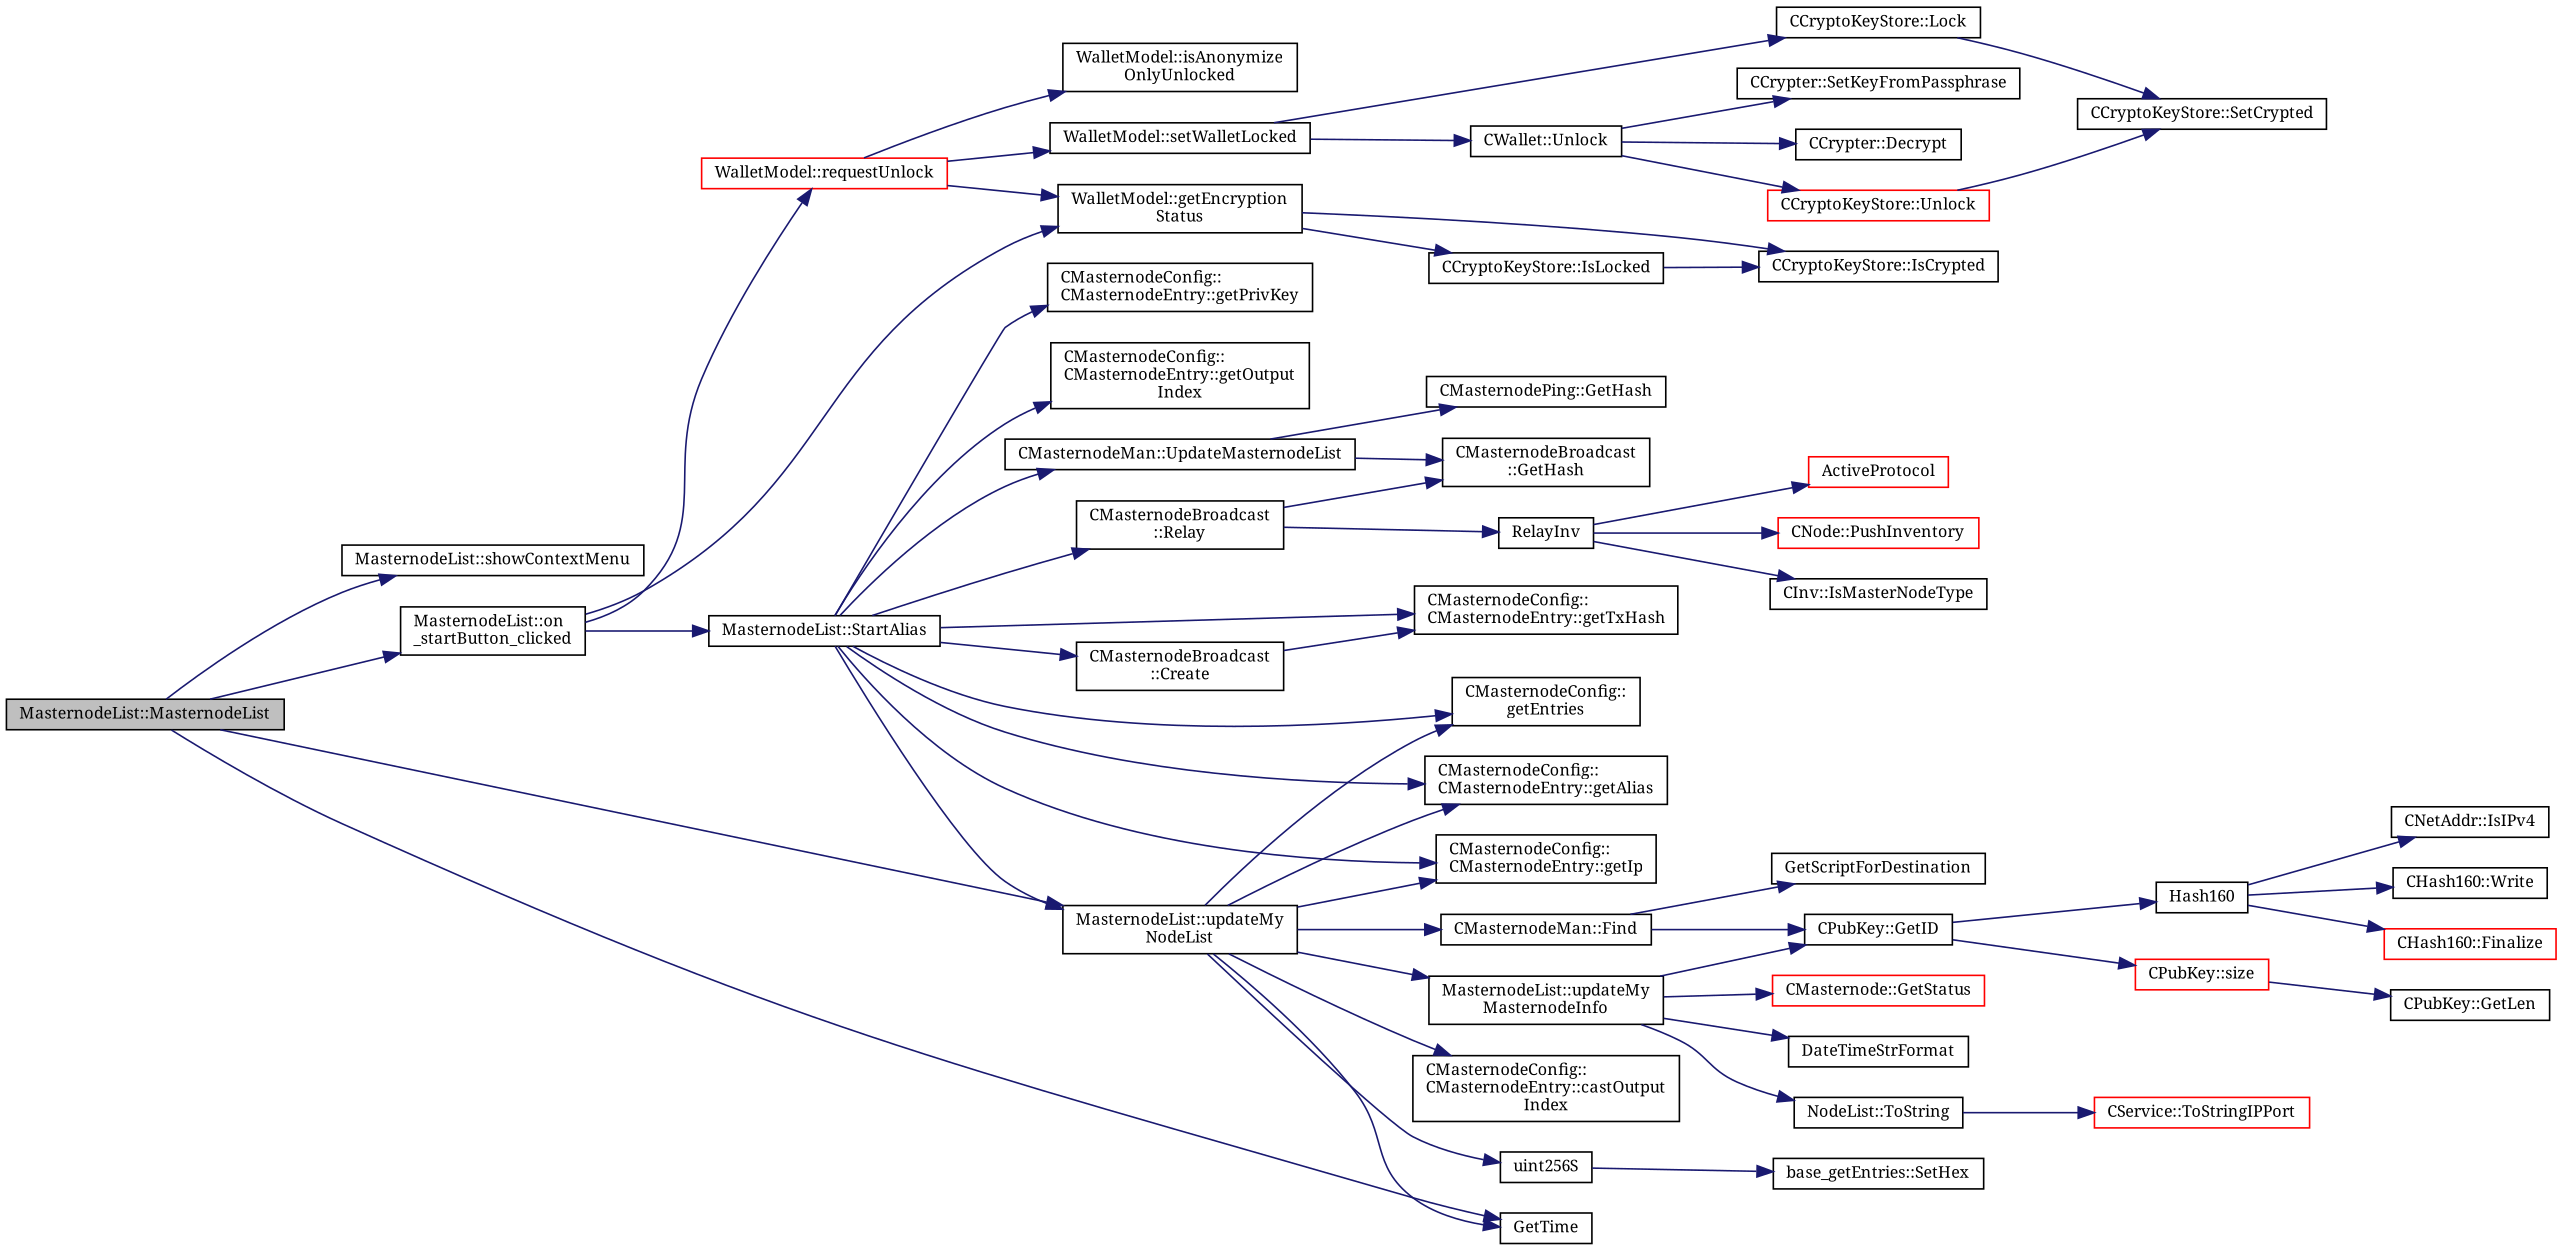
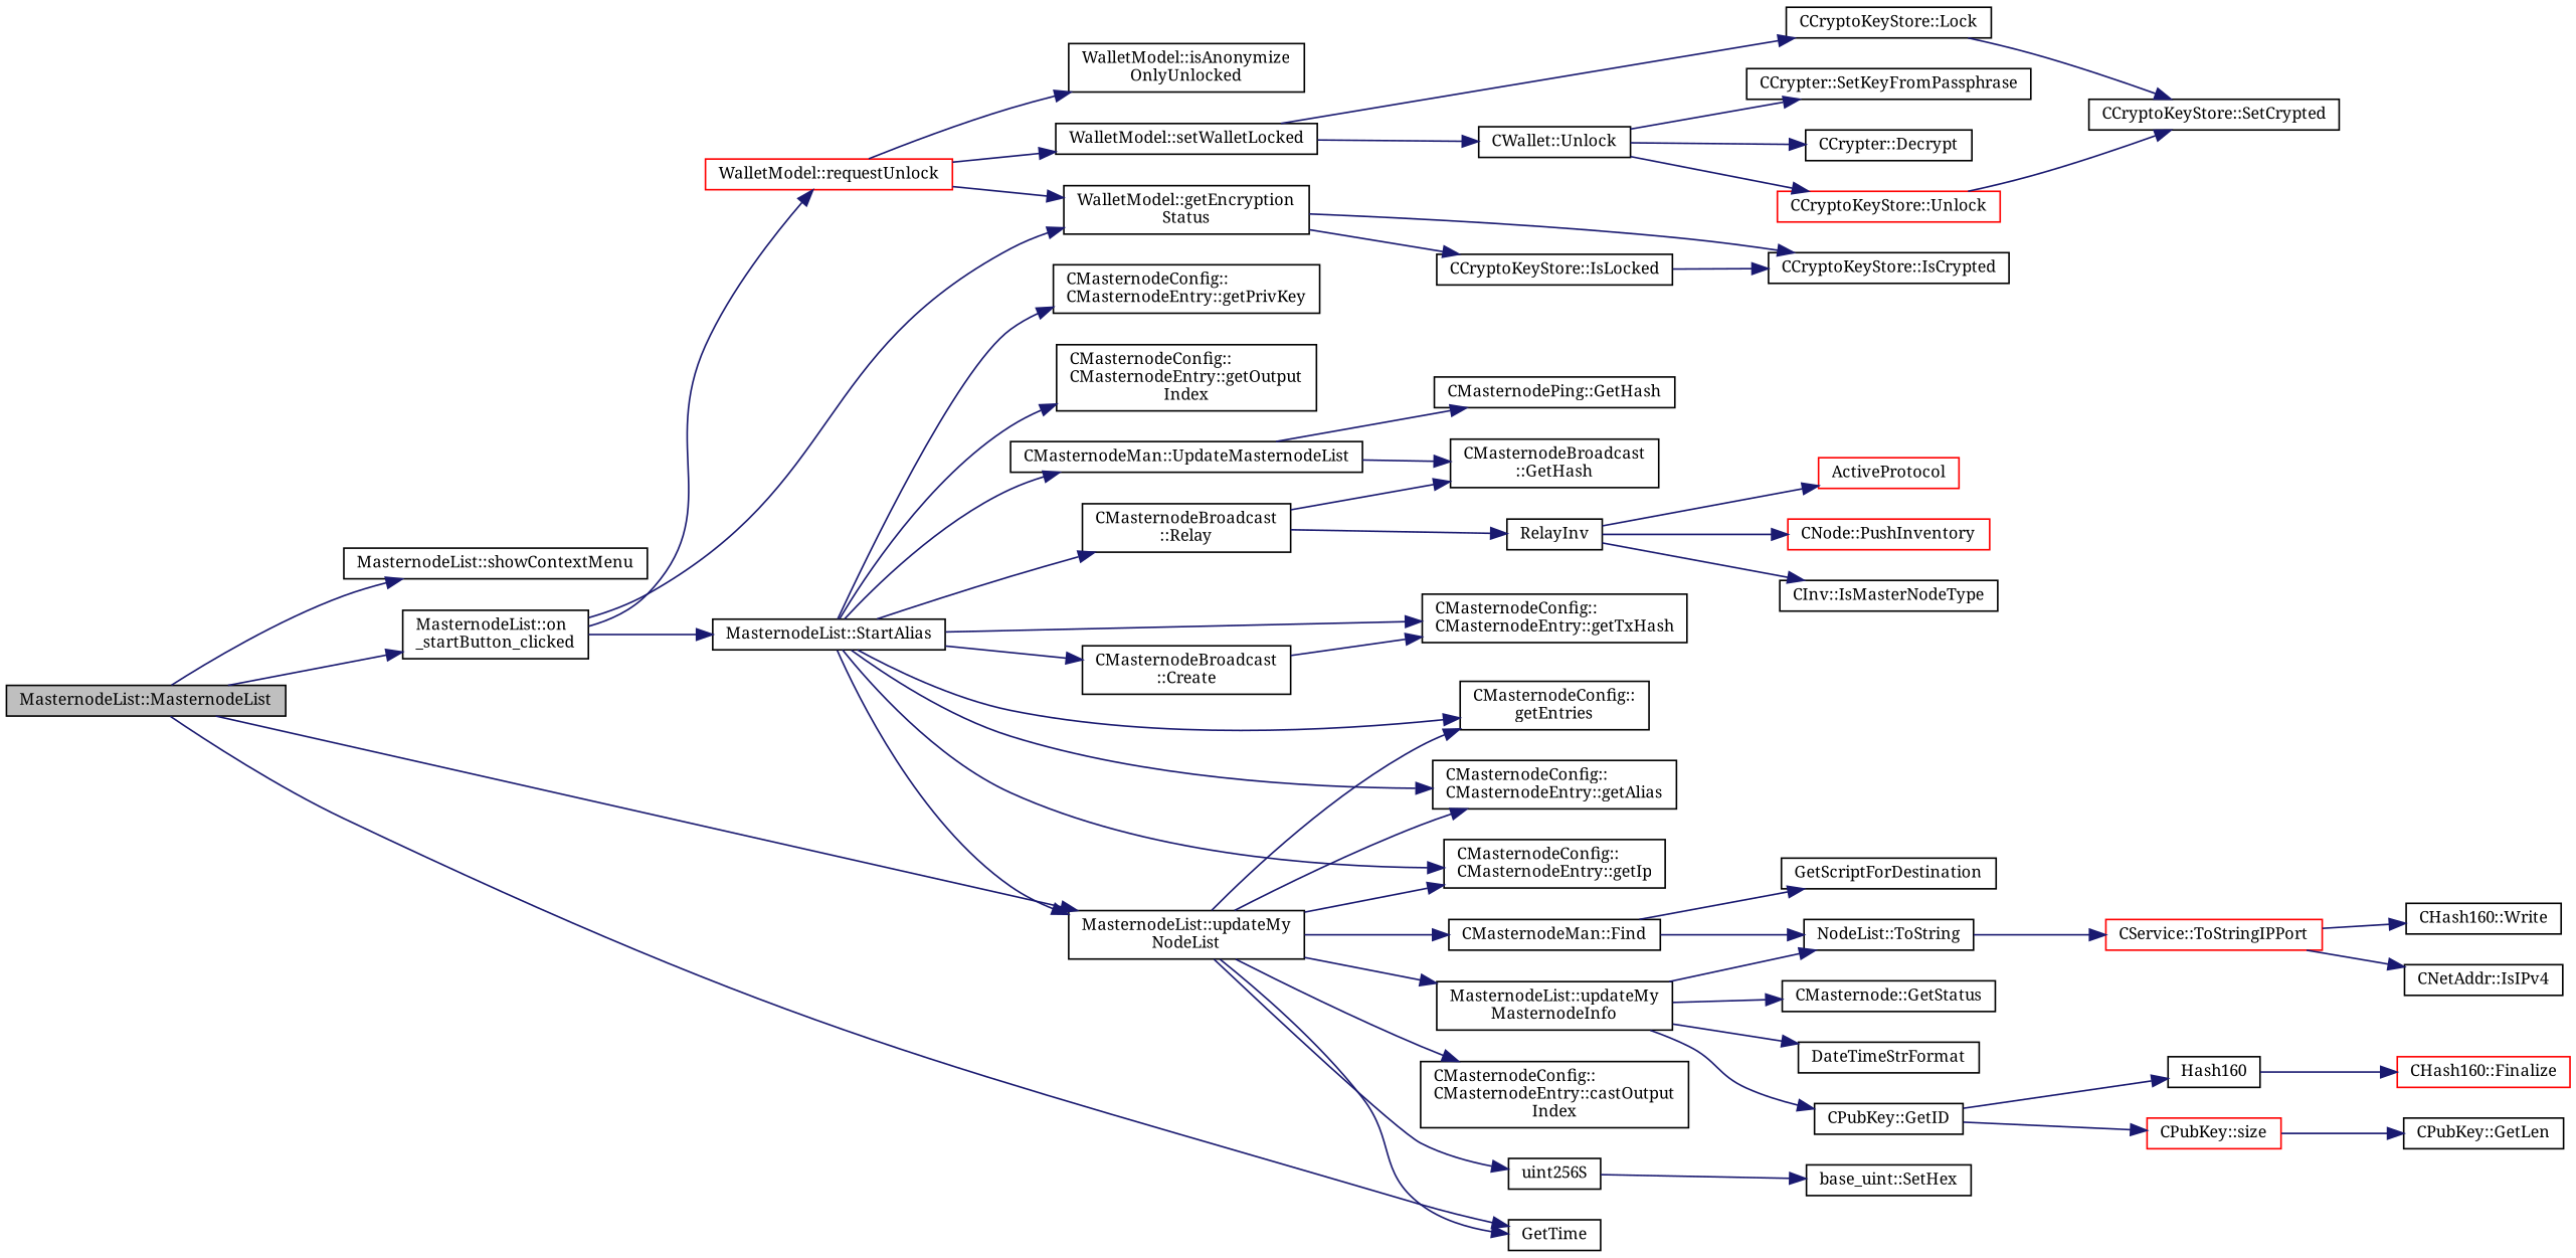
  digraph {
    fontname="Noto Serif"
    rankdir=LR
    node [color=black fillcolor=white fontname="Noto Serif" fontsize=10 shape=record style=filled]
    edge [color=midnightblue fontname="Noto Serif" fontsize=10 labelfontname=Helvetica labelfontsize=10 style=solid]
    n1 [fillcolor=grey75 fontcolor=black height=0.2 label="MasternodeList::MasternodeList" width=0.4]
    n2 [height=0.2 label="MasternodeList::showContextMenu" width=0.4]
    n3 [height=0.2 label="MasternodeList::on\l_startButton_clicked" width=0.4]
    n4 [height=0.2 label="MasternodeList::updateMy\lNodeList" width=0.4]
    n5 [height=0.2 label=GetTime width=0.4]
    n6 [height=0.2 label="WalletModel::getEncryption\lStatus" width=0.4]
    n7 [color=red height=0.2 label="WalletModel::requestUnlock" width=0.4]
    n8 [height=0.2 label="MasternodeList::StartAlias" width=0.4]
    n9 [height=0.2 label="CMasternodeConfig::\lgetEntries" width=0.4]
    n10 [height=0.2 label="CMasternodeConfig::\lCMasternodeEntry::getAlias" width=0.4]
    n11 [height=0.2 label="CMasternodeConfig::\lCMasternodeEntry::getIp" width=0.4]
    n12 [height=0.2 label="CMasternodeConfig::\lCMasternodeEntry::castOutput\lIndex" width=0.4]
    n13 [height=0.2 label=uint256S width=0.4]
    n14 [height=0.2 label="CMasternodeMan::Find" width=0.4]
    n15 [height=0.2 label="MasternodeList::updateMy\lMasternodeInfo" width=0.4]
    n16 [height=0.2 label="CCryptoKeyStore::IsCrypted" width=0.4]
    n17 [height=0.2 label="CCryptoKeyStore::IsLocked" width=0.4]
    n18 [height=0.2 label="WalletModel::isAnonymize\lOnlyUnlocked" width=0.4]
    n19 [height=0.2 label="WalletModel::setWalletLocked" width=0.4]
    n20 [height=0.2 label="CMasternodeBroadcast\l::Create" width=0.4]
    n21 [height=0.2 label="CMasternodeConfig::\lCMasternodeEntry::getPrivKey" width=0.4]
    n22 [height=0.2 label="CMasternodeConfig::\lCMasternodeEntry::getTxHash" width=0.4]
    n23 [height=0.2 label="CMasternodeConfig::\lCMasternodeEntry::getOutput\lIndex" width=0.4]
    n24 [height=0.2 label="CMasternodeMan::UpdateMasternodeList" width=0.4]
    n25 [height=0.2 label="CMasternodeBroadcast\l::Relay" width=0.4]
    n26 [height=0.2 label="CCryptoKeyStore::Lock" width=0.4]
    n27 [height=0.2 label="CWallet::Unlock" width=0.4]
    n28 [height=0.2 label="CCryptoKeyStore::SetCrypted" width=0.4]
    n29 [height=0.2 label="CCrypter::SetKeyFromPassphrase" width=0.4]
    n30 [height=0.2 label="CCrypter::Decrypt" width=0.4]
    n31 [color=red height=0.2 label="CCryptoKeyStore::Unlock" width=0.4]
    n32 [height=0.2 label="CMasternodePing::GetHash" width=0.4]
    n33 [height=0.2 label="CMasternodeBroadcast\l::GetHash" width=0.4]
    n34 [height=0.2 label=RelayInv width=0.4]
    n35 [height=0.2 label="CInv::IsMasterNodeType" width=0.4]
    n36 [color=red height=0.2 label=ActiveProtocol width=0.4]
    n37 [color=red height=0.2 label="CNode::PushInventory" width=0.4]
-   n38 [height=0.2 label="base_getEntries::SetHex" width=0.4]
+   n38 [height=0.2 label="base_uint::SetHex" width=0.4]
    n39 [height=0.2 label=GetScriptForDestination width=0.4]
    n40 [height=0.2 label="CPubKey::GetID" width=0.4]
    n41 [height=0.2 label="NodeList::ToString" width=0.4]
-   n42 [color=red height=0.2 label="CMasternode::GetStatus" width=0.4]
+   n42 [height=0.2 label="CMasternode::GetStatus" width=0.4]
    n43 [height=0.2 label=DateTimeStrFormat width=0.4]
    n44 [height=0.2 label=Hash160 width=0.4]
    n45 [color=red height=0.2 label="CPubKey::size" width=0.4]
    n46 [height=0.2 label="CHash160::Write" width=0.4]
    n47 [color=red height=0.2 label="CHash160::Finalize" width=0.4]
    n48 [height=0.2 label="CPubKey::GetLen" width=0.4]
    n49 [color=red height=0.2 label="CService::ToStringIPPort" width=0.4]
    n50 [height=0.2 label="CNetAddr::IsIPv4" width=0.4]
    n1 -> n2
    n1 -> n3
    n1 -> n4
    n1 -> n5
    n3 -> n6
    n3 -> n7
    n3 -> n8
    n4 -> n5
    n4 -> n9
    n4 -> n10
    n4 -> n11
    n4 -> n12
    n4 -> n13
    n4 -> n14
    n4 -> n15
    n6 -> n16
    n6 -> n17
    n7 -> n6
    n7 -> n18
    n7 -> n19
    n8 -> n4
    n8 -> n9
    n8 -> n10
    n8 -> n11
    n8 -> n20
    n8 -> n21
    n8 -> n22
    n8 -> n23
    n8 -> n24
    n8 -> n25
    n13 -> n38
    n14 -> n39
-   n14 -> n40
+   n14 -> n41
    n15 -> n40
    n15 -> n41
    n15 -> n42
    n15 -> n43
    n17 -> n16
    n19 -> n26
    n19 -> n27
    n20 -> n22
    n24 -> n32
    n24 -> n33
    n25 -> n33
    n25 -> n34
    n26 -> n28
    n27 -> n29
    n27 -> n30
    n27 -> n31
    n31 -> n28
    n34 -> n35
    n34 -> n36
    n34 -> n37
    n40 -> n44
    n40 -> n45
    n41 -> n49
-   n44 -> n46
+   n49 -> n46
    n44 -> n47
    n45 -> n48
-   n44 -> n50
+   n49 -> n50
  }
